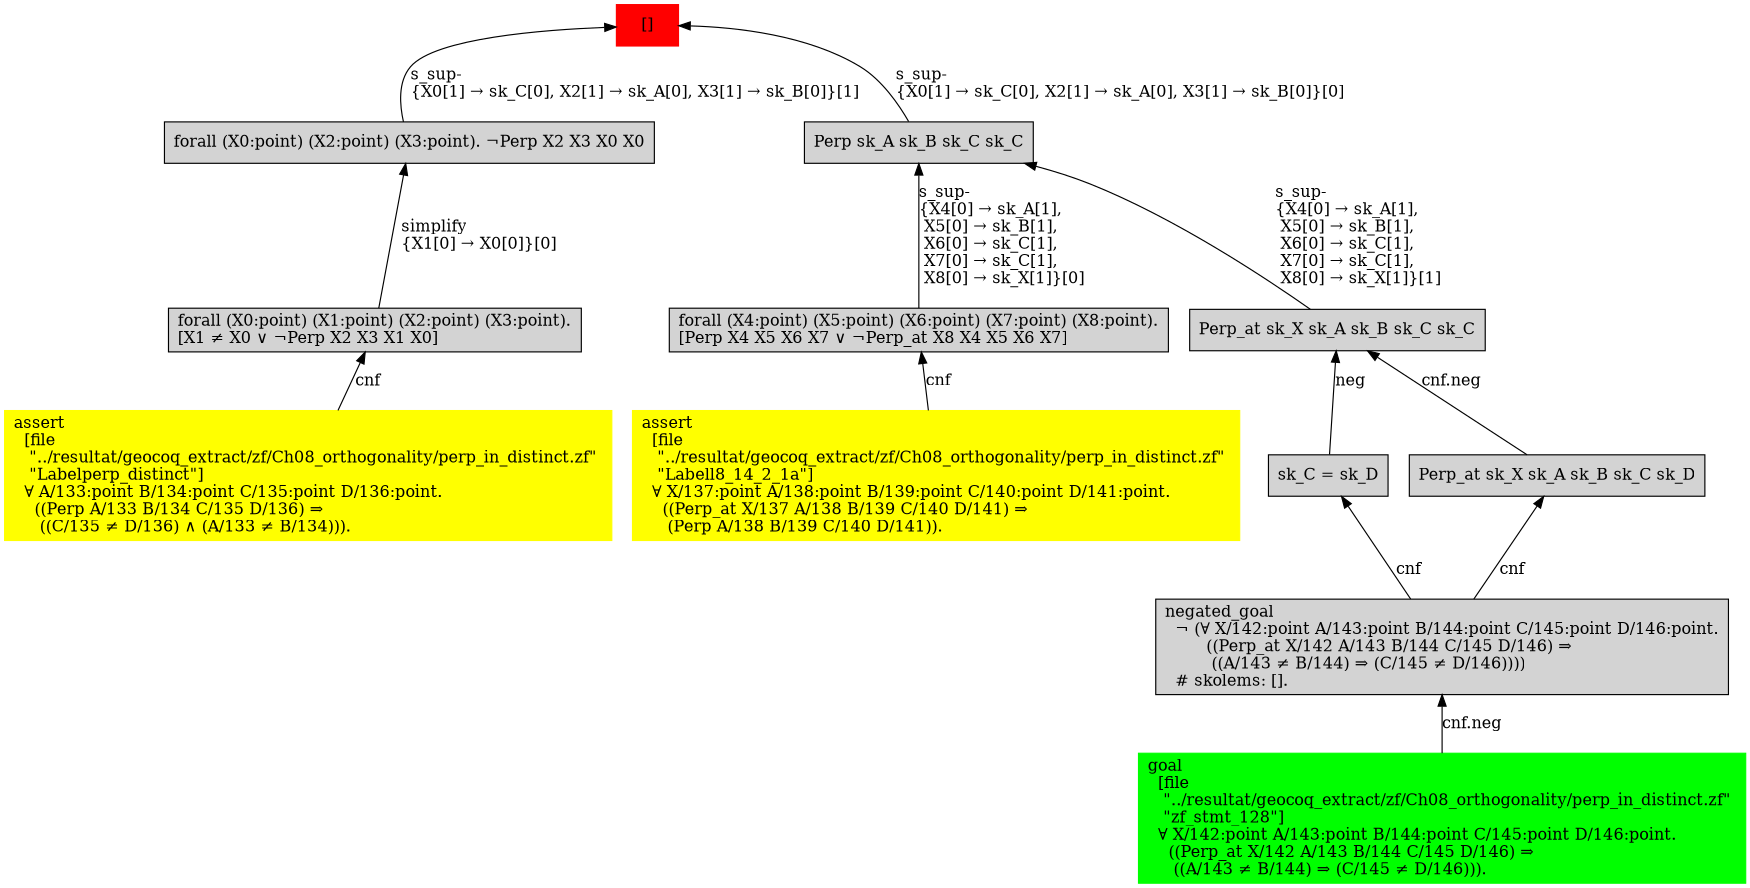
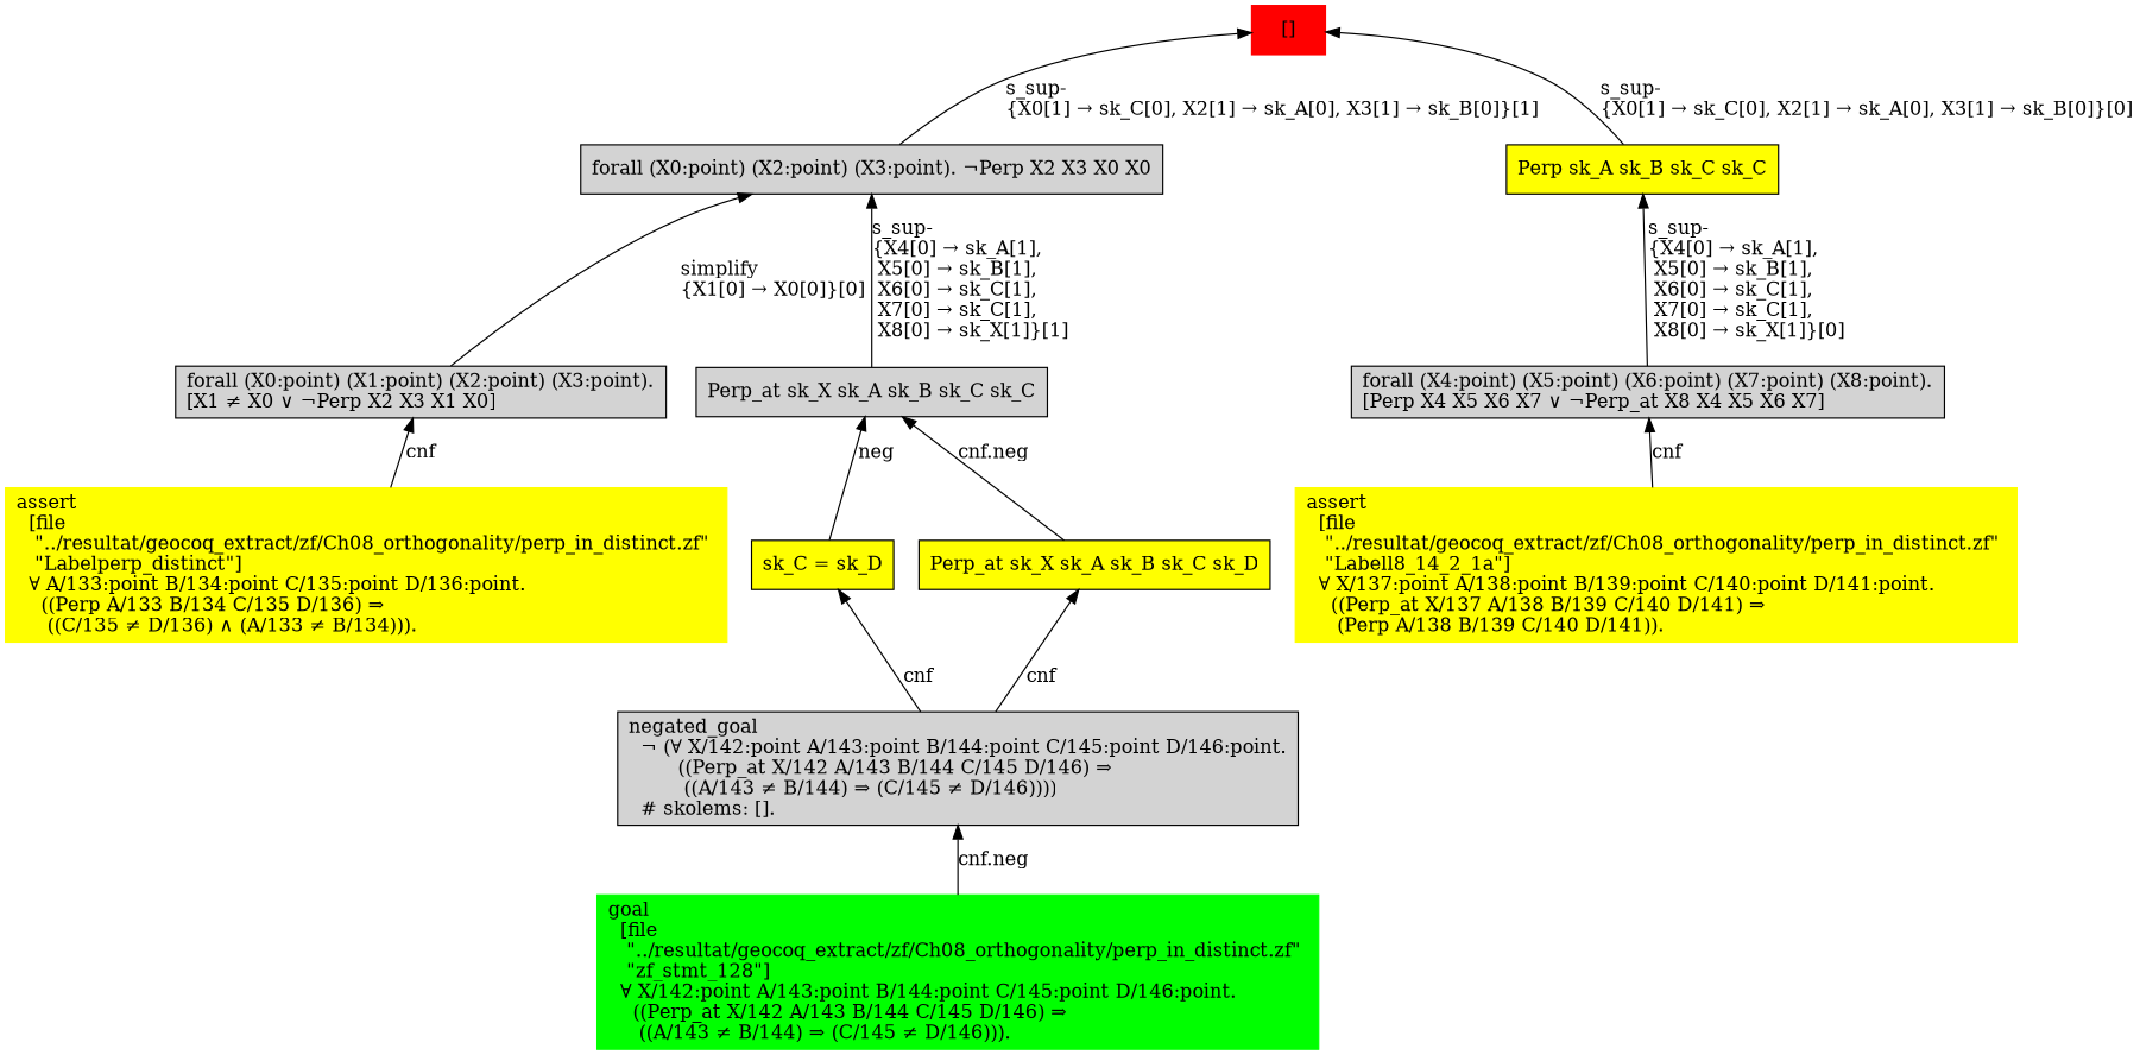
  digraph {
    node [shape=box style=filled]
    edge [dir=back]
    n1 [color=red label="[]"]
    n2 [label="forall (X0:point) (X2:point) (X3:point). ¬Perp X2 X3 X0 X0\l"]
-   n3 [label="Perp sk_A sk_B sk_C sk_C\l"]
+   n3 [label="Perp sk_A sk_B sk_C sk_C\l" fillcolor=yellow]
    n4 [label="forall (X0:point) (X1:point) (X2:point) (X3:point).\l[X1 ≠ X0 ∨ ¬Perp X2 X3 X1 X0]\l"]
    n5 [label="forall (X4:point) (X5:point) (X6:point) (X7:point) (X8:point).\l[Perp X4 X5 X6 X7 ∨ ¬Perp_at X8 X4 X5 X6 X7]\l"]
    n6 [label="Perp_at sk_X sk_A sk_B sk_C sk_C\l"]
    n7 [color=yellow label="assert\l  [file\l   \"../resultat/geocoq_extract/zf/Ch08_orthogonality/perp_in_distinct.zf\" \l   \"Labelperp_distinct\"]\l  ∀ A/133:point B/134:point C/135:point D/136:point.\l    ((Perp A/133 B/134 C/135 D/136) ⇒\l     ((C/135 ≠ D/136) ∧ (A/133 ≠ B/134))).\l"]
    n8 [color=yellow label="assert\l  [file\l   \"../resultat/geocoq_extract/zf/Ch08_orthogonality/perp_in_distinct.zf\" \l   \"Labell8_14_2_1a\"]\l  ∀ X/137:point A/138:point B/139:point C/140:point D/141:point.\l    ((Perp_at X/137 A/138 B/139 C/140 D/141) ⇒\l     (Perp A/138 B/139 C/140 D/141)).\l"]
-   n9 [label="sk_C = sk_D\l"]
-   n10 [label="Perp_at sk_X sk_A sk_B sk_C sk_D\l"]
+   n9 [label="sk_C = sk_D\l" fillcolor=yellow]
+   n10 [label="Perp_at sk_X sk_A sk_B sk_C sk_D\l" fillcolor=yellow]
    n11 [label="negated_goal\l  ¬ (∀ X/142:point A/143:point B/144:point C/145:point D/146:point.\l        ((Perp_at X/142 A/143 B/144 C/145 D/146) ⇒\l         ((A/143 ≠ B/144) ⇒ (C/145 ≠ D/146))))\l  # skolems: [].\l"]
    n12 [color=green label="goal\l  [file\l   \"../resultat/geocoq_extract/zf/Ch08_orthogonality/perp_in_distinct.zf\" \l   \"zf_stmt_128\"]\l  ∀ X/142:point A/143:point B/144:point C/145:point D/146:point.\l    ((Perp_at X/142 A/143 B/144 C/145 D/146) ⇒\l     ((A/143 ≠ B/144) ⇒ (C/145 ≠ D/146))).\l"]
    n1 -> n2 [label="s_sup-\l\{X0[1] → sk_C[0], X2[1] → sk_A[0], X3[1] → sk_B[0]\}[1]\l"]
    n1 -> n3 [label="s_sup-\l\{X0[1] → sk_C[0], X2[1] → sk_A[0], X3[1] → sk_B[0]\}[0]\l"]
    n2 -> n4 [label="simplify\l\{X1[0] → X0[0]\}[0]\l"]
    n3 -> n5 [label="s_sup-\l\{X4[0] → sk_A[1], \l X5[0] → sk_B[1], \l X6[0] → sk_C[1], \l X7[0] → sk_C[1], \l X8[0] → sk_X[1]\}[0]\l"]
-   n3 -> n6 [label="s_sup-\l\{X4[0] → sk_A[1], \l X5[0] → sk_B[1], \l X6[0] → sk_C[1], \l X7[0] → sk_C[1], \l X8[0] → sk_X[1]\}[1]\l"]
+   n2 -> n6 [label="s_sup-\l\{X4[0] → sk_A[1], \l X5[0] → sk_B[1], \l X6[0] → sk_C[1], \l X7[0] → sk_C[1], \l X8[0] → sk_X[1]\}[1]\l"]
    n4 -> n7 [label=cnf]
    n5 -> n8 [label=cnf]
    n6 -> n9 [label=neg]
    n6 -> n10 [label="cnf.neg"]
    n9 -> n11 [label=cnf]
    n10 -> n11 [label=cnf]
    n11 -> n12 [label="cnf.neg"]
  }
